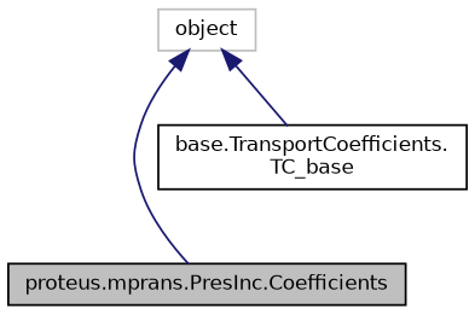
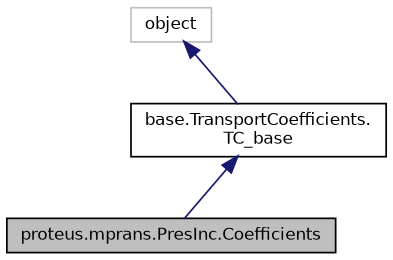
  digraph {
    node [color=black fillcolor=white fontname=Helvetica fontsize=10 shape=record style=filled]
    edge [color=midnightblue dir=back fontname=Helvetica fontsize=10 labelfontname=Helvetica labelfontsize=10 style=solid]
    n1 [fillcolor=grey75 fontcolor=black height=0.2 label="proteus.mprans.PresInc.Coefficients" width=0.4]
    n2 [height=0.2 label="base.TransportCoefficients.\lTC_base" width=0.4]
    n3 [color=grey75 height=0.2 label=object width=0.4]
-   n3 -> n1
+   n2 -> n1
    n3 -> n2
  }
